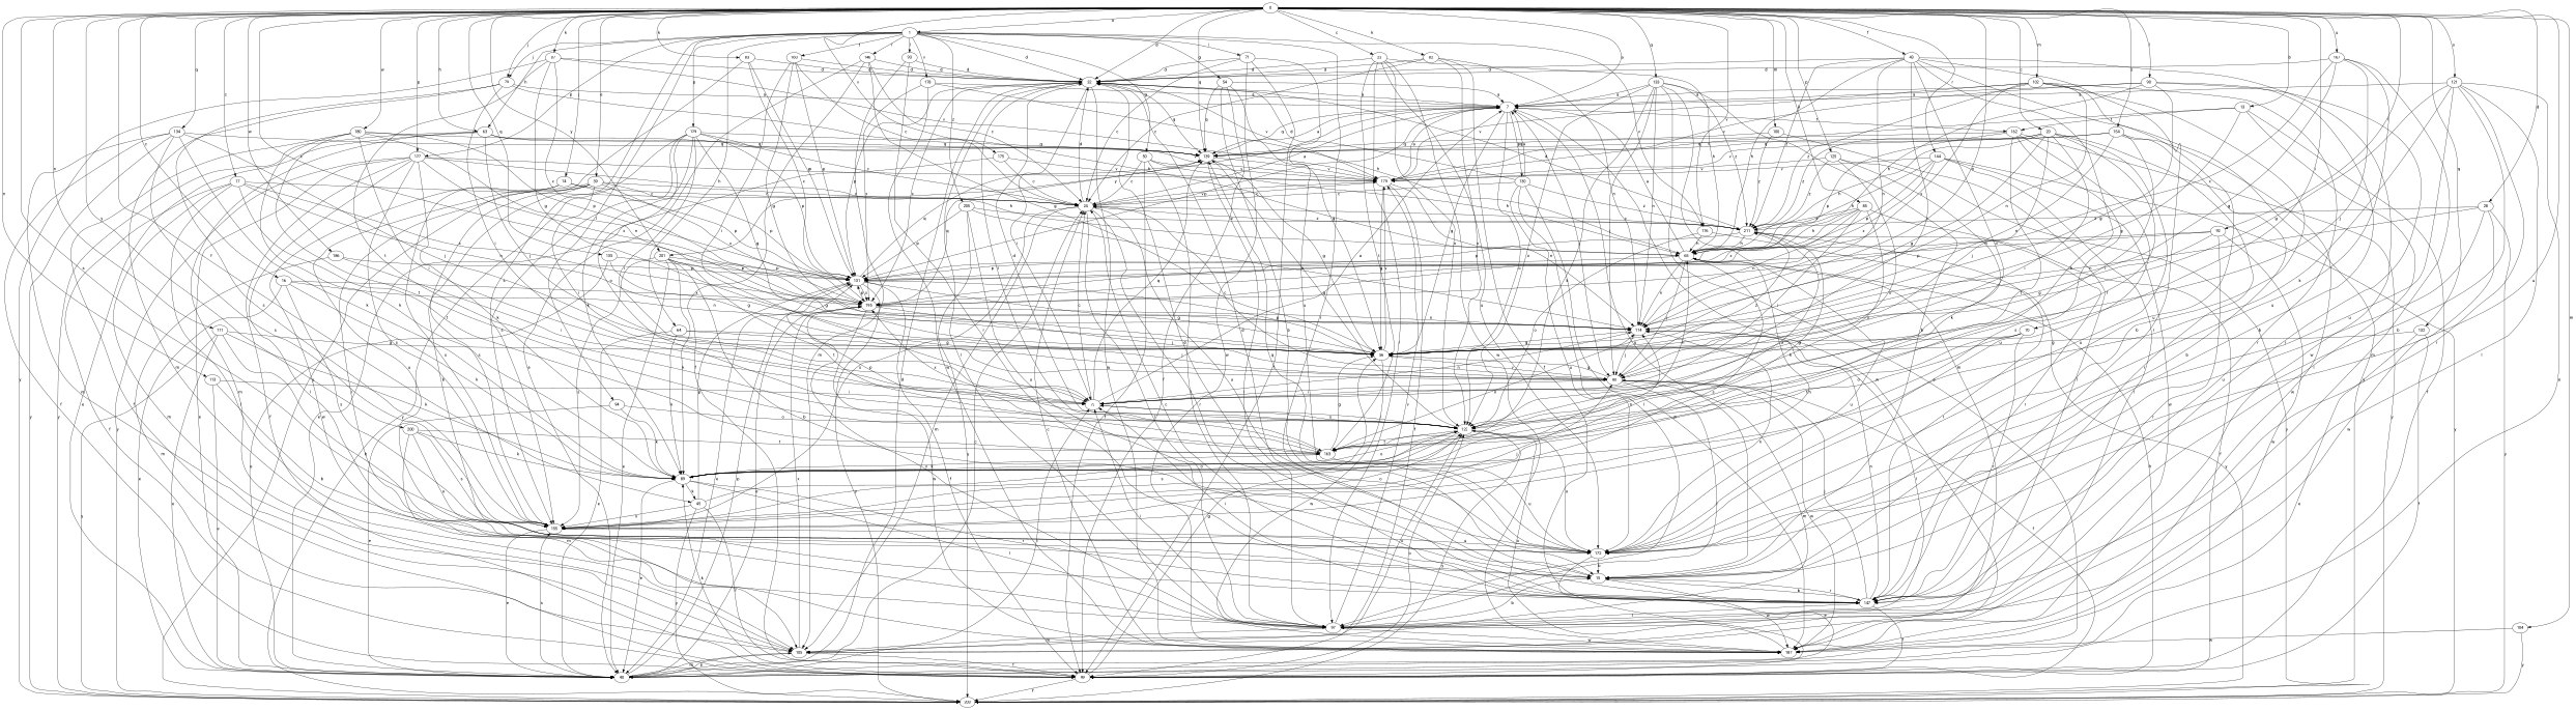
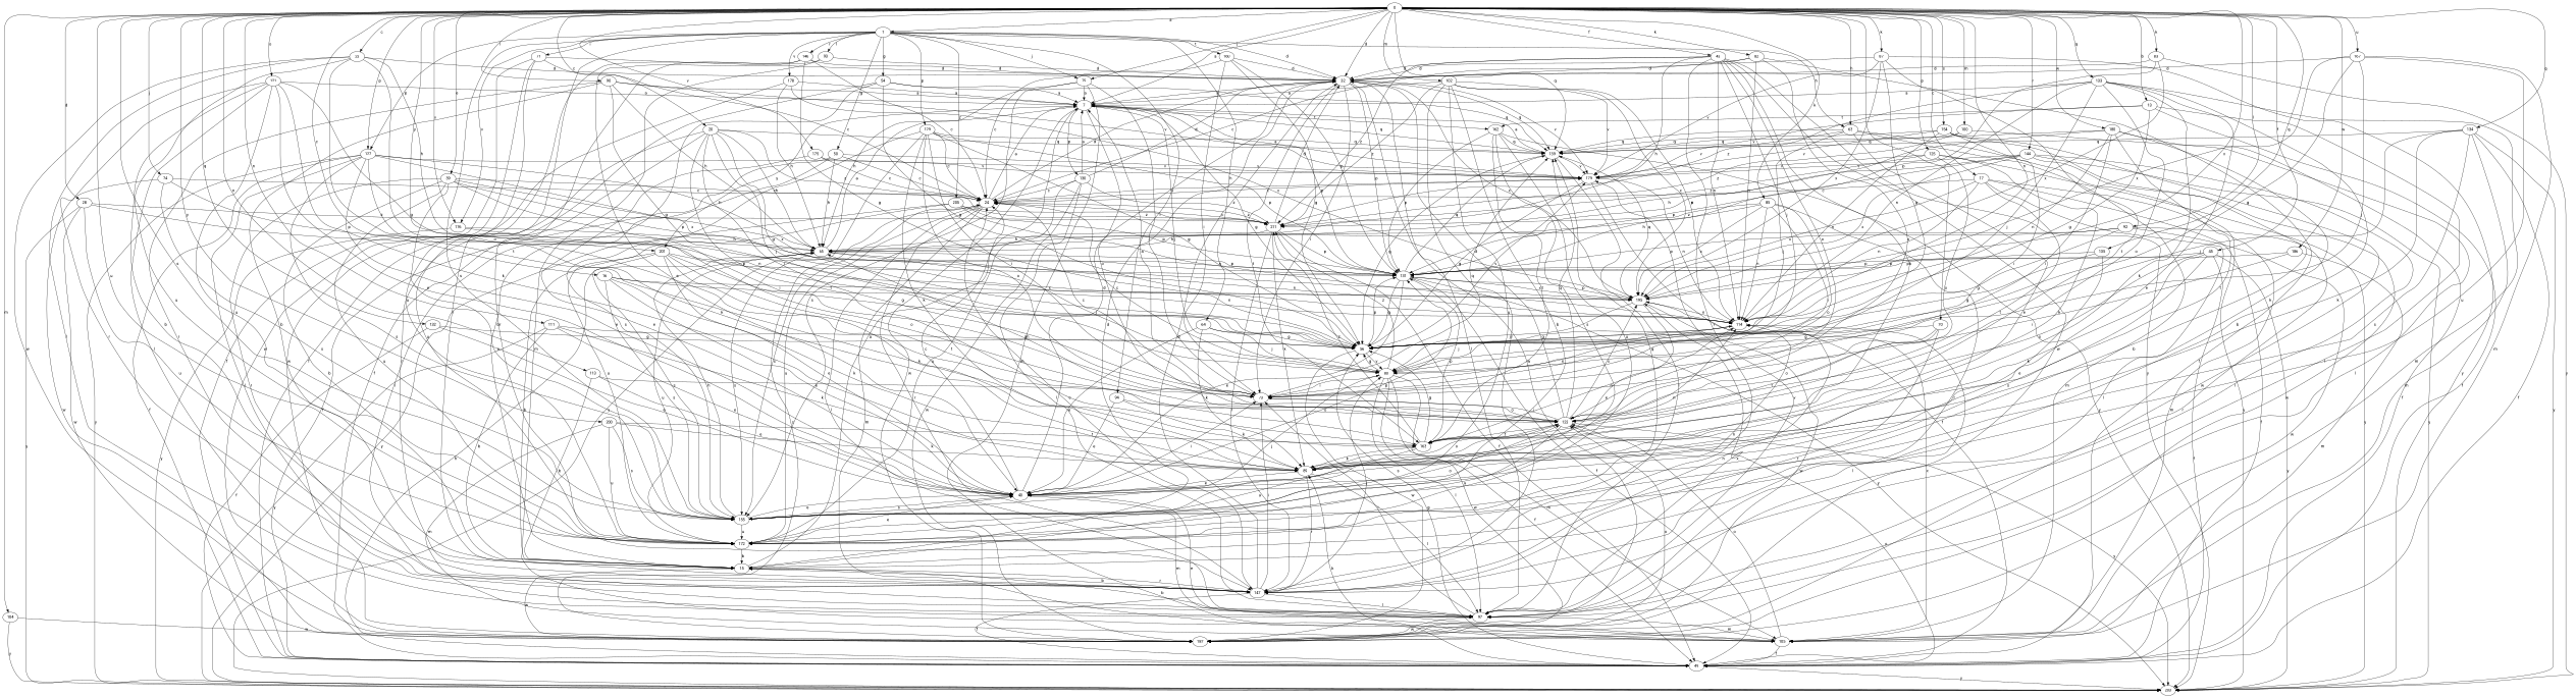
  strict digraph {
    fontname=Roboto
    node [fontname=Roboto]
    edge [fontname=Roboto]
    0
    1
    7
    13
    16
    17
    20
    23
    28
    32
    39
    43
    45
    63
    70
    74
    79
    82
    85
    87
    n21 [label=83]
    90
    92
    100
    102
    104
    111
    113
    114
    121
    125
    127
    132
    133
    134
    135
    139
    144
    154
    155
    167
    172
    175
    176
    180
    186
    195
    200
    201
    50
    54
    64
    71
    93
    94
    129
    146
    147
    160
    178
    205
    56
    80
    123
    130
    131
    162
    187
    49
    97
    179
    40
    89
    24
    105
    163
    65
    73
    211
    203
    15
    0 -> 1 [label=a]
    0 -> 7 [label=a]
    0 -> 13 [label=b]
    0 -> 16 [label=c]
    0 -> 17 [label=c]
    0 -> 20 [label=c]
    0 -> 23 [label=c]
    0 -> 28 [label=d]
    0 -> 32 [label=d]
    0 -> 39 [label=e]
    0 -> 43 [label=f]
    0 -> 45 [label=f]
    0 -> 63 [label=h]
    0 -> 70 [label=i]
    0 -> 74 [label=j]
    0 -> 79 [label=j]
    0 -> 82 [label=k]
    0 -> 85 [label=k]
    0 -> 87 [label=k]
    0 -> n21 [label=k]
    0 -> 90 [label=l]
    0 -> 92 [label=l]
    0 -> 100 [label=m]
    0 -> 102 [label=m]
    0 -> 104 [label=m]
    0 -> 111 [label=n]
    0 -> 113 [label=n]
    0 -> 114 [label=n]
    0 -> 121 [label=o]
    0 -> 125 [label=p]
    0 -> 127 [label=p]
    0 -> 132 [label=q]
    0 -> 133 [label=q]
    0 -> 134 [label=q]
    0 -> 135 [label=q]
    0 -> 139 [label=q]
    0 -> 144 [label=r]
    0 -> 154 [label=s]
    0 -> 155 [label=s]
    0 -> 167 [label=u]
    0 -> 172 [label=u]
    0 -> 175 [label=v]
    0 -> 176 [label=v]
    0 -> 180 [label=w]
    0 -> 186 [label=w]
    0 -> 195 [label=x]
    0 -> 200 [label=y]
    0 -> 201 [label=y]
    1 -> 32 [label=d]
    1 -> 63 [label=h]
    1 -> 79 [label=j]
    1 -> 127 [label=p]
    1 -> 155 [label=s]
    1 -> 176 [label=v]
    1 -> 50 [label=g]
    1 -> 54 [label=g]
    1 -> 64 [label=h]
    1 -> 71 [label=i]
    1 -> 93 [label=l]
    1 -> 94 [label=l]
    1 -> 129 [label=p]
    1 -> 146 [label=r]
    1 -> 147 [label=r]
    1 -> 160 [label=t]
    1 -> 178 [label=v]
    1 -> 205 [label=z]
    7 -> 139 [label=q]
    7 -> 201 [label=y]
    7 -> 56 [label=g]
    7 -> 80 [label=j]
    7 -> 123 [label=o]
    7 -> 130 [label=p]
    7 -> 131 [label=p]
    7 -> 162 [label=t]
    7 -> 187 [label=w]
    13 -> 56 [label=g]
    13 -> 162 [label=t]
    13 -> 49 [label=f]
    13 -> 97 [label=l]
    13 -> 179 [label=v]
    16 -> 114 [label=n]
    16 -> 155 [label=s]
    16 -> 195 [label=x]
    16 -> 40 [label=e]
    16 -> 89 [label=k]
    17 -> 114 [label=n]
    17 -> 195 [label=x]
    17 -> 49 [label=f]
    17 -> 97 [label=l]
    17 -> 24 [label=c]
    17 -> 105 [label=m]
    17 -> 163 [label=t]
    20 -> 139 [label=q]
    20 -> 172 [label=u]
    20 -> 147 [label=r]
    20 -> 56 [label=g]
    20 -> 80 [label=j]
    20 -> 163 [label=t]
    20 -> 65 [label=h]
    20 -> 73 [label=i]
    20 -> 211 [label=z]
    23 -> 32 [label=d]
    23 -> 172 [label=u]
    23 -> 123 [label=o]
    23 -> 187 [label=w]
    23 -> 97 [label=l]
    23 -> 163 [label=t]
    23 -> 65 [label=h]
    28 -> 114 [label=n]
    28 -> 172 [label=u]
    28 -> 187 [label=w]
    28 -> 211 [label=z]
    28 -> 203 [label=y]
    32 -> 7 [label=a]
    32 -> 139 [label=q]
    32 -> 195 [label=x]
    32 -> 131 [label=p]
    32 -> 187 [label=w]
    32 -> 97 [label=l]
    32 -> 179 [label=v]
    32 -> 163 [label=t]
    32 -> 73 [label=i]
    39 -> 155 [label=s]
    39 -> 172 [label=u]
    39 -> 195 [label=x]
    39 -> 147 [label=r]
    39 -> 131 [label=p]
    39 -> 24 [label=c]
    39 -> 73 [label=i]
    39 -> 15 [label=b]
    43 -> 32 [label=d]
    43 -> 114 [label=n]
    43 -> 147 [label=r]
    43 -> 80 [label=j]
    43 -> 123 [label=o]
    43 -> 187 [label=w]
    43 -> 89 [label=k]
    43 -> 65 [label=h]
    43 -> 211 [label=z]
    43 -> 203 [label=y]
    45 -> 155 [label=s]
    45 -> 123 [label=o]
    45 -> 131 [label=p]
    45 -> 49 [label=f]
-   89 -> 45 [label=k]
+   45 -> 89 [label=k]
    45 -> 203 [label=y]
    63 -> 139 [label=q]
    63 -> 80 [label=j]
    63 -> 179 [label=v]
    63 -> 40 [label=e]
    63 -> 105 [label=m]
    63 -> 203 [label=y]
    70 -> 147 [label=r]
    70 -> 56 [label=g]
    70 -> 123 [label=o]
    70 -> 163 [label=t]
    74 -> 155 [label=s]
    74 -> 131 [label=p]
    74 -> 187 [label=w]
    74 -> 24 [label=c]
    79 -> 7 [label=a]
    79 -> 155 [label=s]
    79 -> 105 [label=m]
    79 -> 65 [label=h]
    79 -> 73 [label=i]
    82 -> 32 [label=d]
    82 -> 114 [label=n]
    82 -> 123 [label=o]
    82 -> 49 [label=f]
    82 -> 24 [label=c]
    85 -> 114 [label=n]
    85 -> 195 [label=x]
    85 -> 147 [label=r]
    85 -> 123 [label=o]
    85 -> 65 [label=h]
    85 -> 73 [label=i]
    85 -> 211 [label=z]
    87 -> 32 [label=d]
    87 -> 195 [label=x]
    87 -> 56 [label=g]
    87 -> 179 [label=v]
    87 -> 163 [label=t]
    87 -> 203 [label=y]
    n21 -> 32 [label=d]
    n21 -> 195 [label=x]
    n21 -> 131 [label=p]
    n21 -> 203 [label=y]
    90 -> 7 [label=a]
    90 -> 147 [label=r]
    90 -> 56 [label=g]
    90 -> 179 [label=v]
    90 -> 65 [label=h]
    90 -> 15 [label=b]
    92 -> 147 [label=r]
    92 -> 56 [label=g]
    92 -> 131 [label=p]
    92 -> 187 [label=w]
    92 -> 65 [label=h]
    100 -> 139 [label=q]
    100 -> 97 [label=l]
    100 -> 211 [label=z]
    102 -> 7 [label=a]
    102 -> 114 [label=n]
    102 -> 172 [label=u]
    102 -> 195 [label=x]
    102 -> 147 [label=r]
    102 -> 179 [label=v]
    102 -> 211 [label=z]
    102 -> 15 [label=b]
    104 -> 187 [label=w]
    104 -> 203 [label=y]
    111 -> 56 [label=g]
    111 -> 40 [label=e]
    111 -> 89 [label=k]
    111 -> 203 [label=y]
    111 -> 15 [label=b]
    113 -> 40 [label=e]
    113 -> 73 [label=i]
    113 -> 15 [label=b]
    114 -> 56 [label=g]
    114 -> 80 [label=j]
    114 -> 97 [label=l]
    121 -> 7 [label=a]
    121 -> 172 [label=u]
    121 -> 147 [label=r]
    121 -> 56 [label=g]
    121 -> 97 [label=l]
    121 -> 40 [label=e]
    121 -> 89 [label=k]
    121 -> 15 [label=b]
    125 -> 123 [label=o]
    125 -> 179 [label=v]
    125 -> 89 [label=k]
    125 -> 211 [label=z]
    125 -> 203 [label=y]
    127 -> 155 [label=s]
    127 -> 195 [label=x]
    127 -> 49 [label=f]
    127 -> 97 [label=l]
    127 -> 179 [label=v]
    127 -> 40 [label=e]
    127 -> 89 [label=k]
    127 -> 65 [label=h]
    127 -> 203 [label=y]
    132 -> 56 [label=g]
    132 -> 49 [label=f]
    132 -> 40 [label=e]
    133 -> 7 [label=a]
    133 -> 114 [label=n]
    133 -> 80 [label=j]
    133 -> 123 [label=o]
    133 -> 40 [label=e]
    133 -> 89 [label=k]
    133 -> 105 [label=m]
    133 -> 211 [label=z]
    133 -> 15 [label=b]
    134 -> 139 [label=q]
    134 -> 155 [label=s]
    134 -> 80 [label=j]
    134 -> 49 [label=f]
    134 -> 89 [label=k]
    134 -> 105 [label=m]
    134 -> 203 [label=y]
    135 -> 56 [label=g]
    135 -> 131 [label=p]
    135 -> 40 [label=e]
    139 -> 7 [label=a]
    139 -> 56 [label=g]
    139 -> 97 [label=l]
    139 -> 179 [label=v]
    144 -> 195 [label=x]
    144 -> 131 [label=p]
    144 -> 187 [label=w]
    144 -> 97 [label=l]
    144 -> 179 [label=v]
    144 -> 65 [label=h]
    144 -> 203 [label=y]
    154 -> 114 [label=n]
    154 -> 139 [label=q]
    154 -> 187 [label=w]
    154 -> 179 [label=v]
    154 -> 73 [label=i]
    154 -> 15 [label=b]
    155 -> 172 [label=u]
    155 -> 80 [label=j]
    155 -> 123 [label=o]
    155 -> 40 [label=e]
    155 -> 65 [label=h]
    167 -> 32 [label=d]
    167 -> 172 [label=u]
    167 -> 195 [label=x]
    167 -> 56 [label=g]
    167 -> 80 [label=j]
    167 -> 105 [label=m]
    172 -> 114 [label=n]
    172 -> 139 [label=q]
    172 -> 40 [label=e]
    172 -> 15 [label=b]
    175 -> 179 [label=v]
    175 -> 40 [label=e]
    175 -> 24 [label=c]
    176 -> 123 [label=o]
    176 -> 65 [label=h]
    176 -> 203 [label=y]
    180 -> 114 [label=n]
    180 -> 139 [label=q]
    180 -> 131 [label=p]
    180 -> 49 [label=f]
    180 -> 89 [label=k]
    180 -> 163 [label=t]
    180 -> 73 [label=i]
    186 -> 131 [label=p]
    186 -> 105 [label=m]
    186 -> 73 [label=i]
    195 -> 114 [label=n]
    195 -> 139 [label=q]
    195 -> 80 [label=j]
    195 -> 131 [label=p]
    195 -> 187 [label=w]
    195 -> 40 [label=e]
    200 -> 155 [label=s]
    200 -> 172 [label=u]
    200 -> 89 [label=k]
    200 -> 105 [label=m]
    200 -> 163 [label=t]
    201 -> 155 [label=s]
    201 -> 56 [label=g]
    201 -> 131 [label=p]
    201 -> 40 [label=e]
    201 -> 89 [label=k]
    201 -> 163 [label=t]
    201 -> 15 [label=b]
    50 -> 49 [label=f]
    50 -> 97 [label=l]
    50 -> 179 [label=v]
    50 -> 24 [label=c]
    50 -> 65 [label=h]
    54 -> 7 [label=a]
    54 -> 139 [label=q]
    54 -> 56 [label=g]
    54 -> 49 [label=f]
    54 -> 15 [label=b]
    64 -> 56 [label=g]
    64 -> 80 [label=j]
    64 -> 40 [label=e]
    64 -> 89 [label=k]
    71 -> 32 [label=d]
    71 -> 172 [label=u]
    71 -> 187 [label=w]
    71 -> 49 [label=f]
    71 -> 24 [label=c]
    93 -> 32 [label=d]
    93 -> 147 [label=r]
    93 -> 105 [label=m]
    94 -> 123 [label=o]
    94 -> 40 [label=e]
    94 -> 89 [label=k]
    129 -> 139 [label=q]
    129 -> 155 [label=s]
    129 -> 56 [label=g]
    129 -> 123 [label=o]
    129 -> 131 [label=p]
    129 -> 89 [label=k]
    129 -> 24 [label=c]
    129 -> 73 [label=i]
    129 -> 203 [label=y]
    146 -> 32 [label=d]
    146 -> 56 [label=g]
    146 -> 49 [label=f]
    146 -> 40 [label=e]
    146 -> 24 [label=c]
    147 -> 32 [label=d]
    147 -> 114 [label=n]
    147 -> 80 [label=j]
    147 -> 49 [label=f]
    147 -> 97 [label=l]
    147 -> 24 [label=c]
    147 -> 73 [label=i]
    147 -> 15 [label=b]
    160 -> 32 [label=d]
    160 -> 56 [label=g]
    160 -> 131 [label=p]
    160 -> 24 [label=c]
    160 -> 73 [label=i]
    178 -> 7 [label=a]
    178 -> 195 [label=x]
    178 -> 187 [label=w]
    178 -> 65 [label=h]
    205 -> 114 [label=n]
    205 -> 172 [label=u]
    205 -> 131 [label=p]
    205 -> 211 [label=z]
    205 -> 203 [label=y]
    56 -> 80 [label=v]
    56 -> 131 [label=p]
    56 -> 187 [label=w]
    56 -> 179 [label=v]
    80 -> 56 [label=g]
    80 -> 187 [label=w]
    80 -> 49 [label=f]
    80 -> 97 [label=l]
    80 -> 24 [label=c]
    80 -> 105 [label=m]
    80 -> 73 [label=i]
    80 -> 211 [label=z]
    123 -> 32 [label=d]
    123 -> 139 [label=q]
    123 -> 155 [label=s]
    123 -> 172 [label=u]
    123 -> 195 [label=x]
    123 -> 163 [label=t]
    123 -> 65 [label=h]
    123 -> 73 [label=i]
    123 -> 203 [label=y]
    130 -> 7 [label=a]
    130 -> 32 [label=d]
    130 -> 172 [label=u]
    130 -> 187 [label=w]
    130 -> 97 [label=l]
    130 -> 24 [label=c]
    130 -> 211 [label=z]
    131 -> 139 [label=q]
    131 -> 195 [label=x]
    131 -> 56 [label=g]
    131 -> 49 [label=f]
    131 -> 40 [label=e]
    131 -> 203 [label=y]
    162 -> 139 [label=q]
    162 -> 155 [label=s]
    162 -> 172 [label=u]
    162 -> 131 [label=p]
    162 -> 163 [label=t]
    162 -> 203 [label=y]
    187 -> 123 [label=o]
    187 -> 24 [label=c]
    49 -> 56 [label=g]
    49 -> 123 [label=o]
    49 -> 89 [label=k]
    49 -> 65 [label=h]
    49 -> 203 [label=y]
    97 -> 195 [label=x]
    97 -> 187 [label=w]
    97 -> 179 [label=v]
    97 -> 105 [label=m]
    97 -> 73 [label=i]
    97 -> 15 [label=b]
    179 -> 7 [label=a]
    179 -> 114 [label=n]
    179 -> 56 [label=g]
    179 -> 49 [label=f]
    179 -> 24 [label=c]
    40 -> 32 [label=d]
    40 -> 155 [label=s]
    40 -> 131 [label=p]
    40 -> 24 [label=c]
    40 -> 105 [label=m]
    40 -> 73 [label=i]
    89 -> 114 [label=n]
    89 -> 147 [label=r]
    89 -> 123 [label=o]
    89 -> 97 [label=l]
    89 -> 40 [label=e]
    24 -> 7 [label=a]
    24 -> 32 [label=d]
    24 -> 155 [label=s]
    24 -> 172 [label=u]
    24 -> 147 [label=r]
    24 -> 97 [label=l]
    24 -> 179 [label=v]
    24 -> 105 [label=m]
    24 -> 211 [label=z]
    105 -> 195 [label=x]
    105 -> 123 [label=o]
    105 -> 49 [label=f]
    105 -> 40 [label=e]
    163 -> 114 [label=n]
    163 -> 172 [label=u]
    163 -> 56 [label=g]
    163 -> 131 [label=p]
    163 -> 89 [label=k]
    163 -> 211 [label=z]
    65 -> 7 [label=a]
    65 -> 114 [label=n]
    65 -> 155 [label=s]
    65 -> 172 [label=u]
    65 -> 80 [label=j]
    65 -> 131 [label=p]
    73 -> 7 [label=a]
    73 -> 114 [label=n]
    73 -> 139 [label=q]
    73 -> 123 [label=o]
    73 -> 24 [label=c]
    211 -> 32 [label=d]
    211 -> 147 [label=r]
    211 -> 131 [label=p]
    211 -> 49 [label=f]
    211 -> 89 [label=k]
    211 -> 24 [label=c]
    211 -> 65 [label=h]
    15 -> 7 [label=a]
    15 -> 32 [label=d]
    15 -> 147 [label=r]
    15 -> 187 [label=w]
  }
